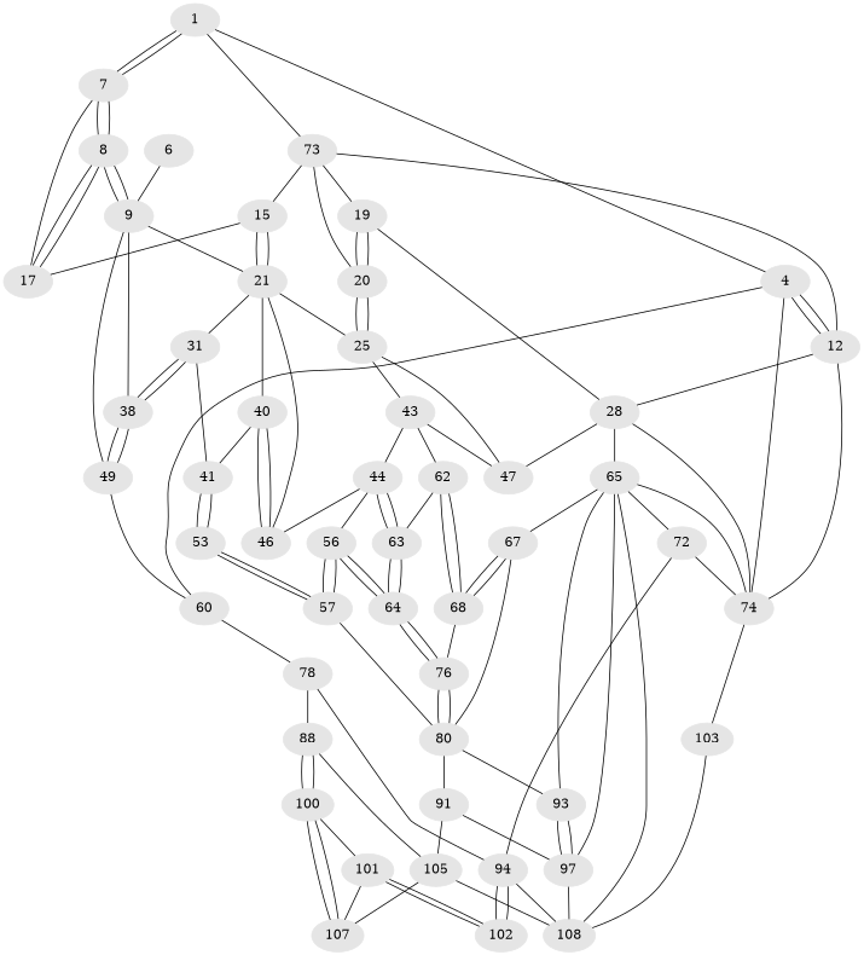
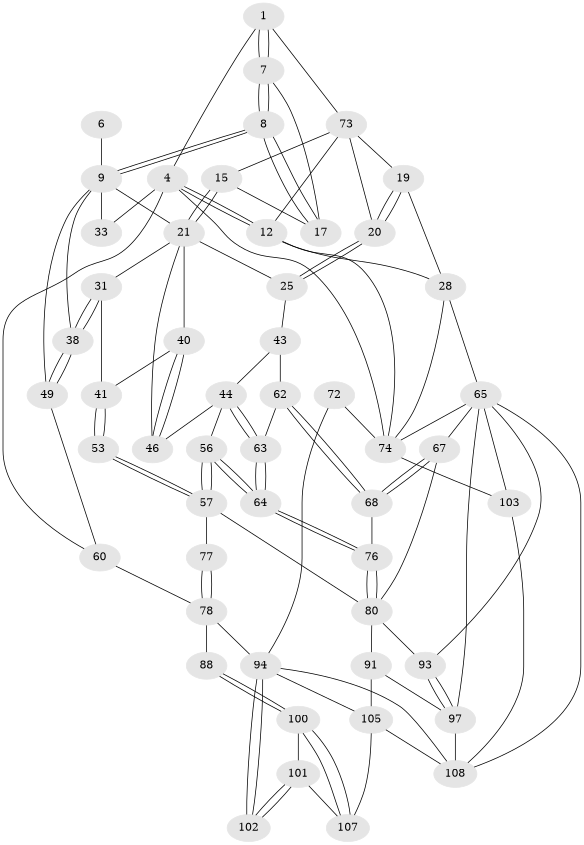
  graph {
    node [color=gray90 style=filled]
    1 [super="+2"]
    4 [super="+5"]
    7 [super="+12"]
    n4 [label=73 super="+14+17"]
    n5 [label=12 super="+27"]
+   33 [super="+36"]
    60 [super="+61"]
    74 [super="+75+85"]
    8
    n10 [label=17]
    15
    19
    20
    9 [super="+10"]
    6
    28 [super="+50+29"]
    78 [super="+79+89"]
    72
    94 [super="+95"]
    103
    21 [super="+22"]
    38
    49 [super="+55"]
    25 [super="+31+26"]
    n25 [label=31]
    40
    46
-   47
    65 [super="+66+83"]
    43 [super="+48"]
    41
    44 [super="+45"]
    62
    67
    93
    97 [super="+98"]
    108 [super="+111"]
    53
    57 [super="+69"]
    56
    63
    68
    64
+   77
    80 [super="+81+86"]
    76
    91 [super="+92+99"]
    88
    105 [super="+106+109"]
    102
    100
    101
    107
    1 -- 4
    1 -- 7
    1 -- 7
    1 -- n4
    4 -- n5
    4 -- n5
+   4 -- 33
    4 -- 60
    4 -- 74
    7 -- 8
    7 -- 8
    7 -- n10
    n4 -- n5
    n4 -- 15
    n4 -- 19
    n4 -- 20
    n5 -- 74
    n5 -- 28
    60 -- 78 [weight=2]
    74 -- 103
    8 -- n10
    8 -- n10
    8 -- 9
    8 -- 9
    15 -- n10
    15 -- 21
    15 -- 21
    19 -- 20
    19 -- 20
    19 -- 28
    20 -- 25
    20 -- 25
+   9 -- 33 [weight=2]
    9 -- 21
    9 -- 38
    9 -- 49
    6 -- 9
    28 -- 74
-   28 -- 47
    28 -- 65
    78 -- 94 [weight=2]
    78 -- 88
    72 -- 74
    72 -- 94
    94 -- 108
-   88 -- 105
+   94 -- 105
    94 -- 102 [weight=2]
    94 -- 102
    103 -- 108
    21 -- 25
    21 -- n25
    21 -- 40
    21 -- 46
    38 -- 49
    38 -- 49
    49 -- 60
-   25 -- 47
    25 -- 43
    n25 -- 38
    n25 -- 38
    n25 -- 41
    40 -- 46
    40 -- 46
    40 -- 41
    65 -- 74
-   65 -- 72
+   65 -- 103
    65 -- 67
    65 -- 93
    65 -- 97
    65 -- 108
-   43 -- 47
    43 -- 44
    43 -- 62
    41 -- 53
    41 -- 53
    44 -- 46
    44 -- 56
    44 -- 63
    44 -- 63
    62 -- 63
    62 -- 68
    62 -- 68
    67 -- 68
    67 -- 68
    67 -- 80
    93 -- 97
    93 -- 97
    97 -- 108
    53 -- 57
    53 -- 57
+   57 -- 77 [weight=2]
    57 -- 80
    56 -- 57
    56 -- 57
    56 -- 64
    56 -- 64
    63 -- 64
    63 -- 64
    68 -- 76
    64 -- 76
    64 -- 76
+   77 -- 78
+   77 -- 78
    80 -- 93
    80 -- 91
    76 -- 80
    76 -- 80
    91 -- 97
    91 -- 105 [weight=2]
    88 -- 100
    88 -- 100
    105 -- 108
    105 -- 107
    100 -- 101
    100 -- 107
    100 -- 107
    101 -- 102
    101 -- 102
    101 -- 107
  }
